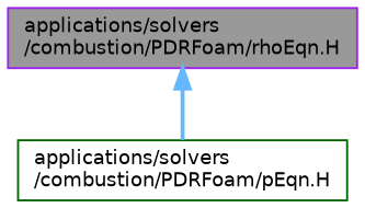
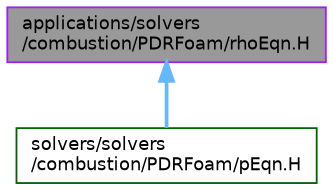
  digraph {
    node [fontname=Helvetica fontsize=10 shape=box style=filled]
    n1 [color=purple fillcolor=grey60 fontcolor=black height=0.2 label="applications/solvers\l/combustion/PDRFoam/rhoEqn.H" width=0.4]
-   n2 [color=darkgreen fillcolor=white height=0.2 label="applications/solvers\l/combustion/PDRFoam/pEqn.H" width=0.4]
+   n2 [color=darkgreen fillcolor=white height=0.2 label="solvers/solvers\l/combustion/PDRFoam/pEqn.H" width=0.4]
    n1 -> n2 [color=steelblue1 dir=back fontname=Helvetica fontsize=10 labelfontname=Helvetica labelfontsize=10 style=bold]
  }
